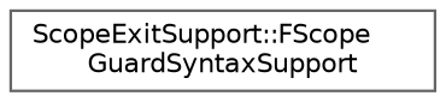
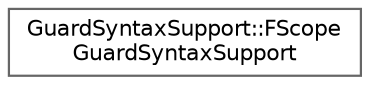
  digraph {
    rankdir=TB
-   n1 [color=grey40 fillcolor=white fontname=Helvetica fontsize=10 height=0.2 label="ScopeExitSupport::FScope\lGuardSyntaxSupport" shape=box style=filled width=0.4]
+   n1 [color=grey40 fillcolor=white fontname=Helvetica fontsize=10 height=0.2 label="GuardSyntaxSupport::FScope\lGuardSyntaxSupport" shape=box style=filled width=0.4]
  }
